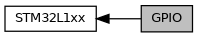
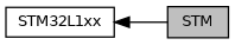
  digraph {
    rankdir=LR
    node [color=black fontname=Helvetica fontsize=10 shape=record style=filled]
-   n1 [fillcolor=grey75 fontcolor=black height=0.2 label=GPIO width=0.4]
+   n1 [fillcolor=grey75 fontcolor=black height=0.2 label=STM width=0.4]
    n2 [fillcolor=white height=0.2 label=STM32L1xx width=0.4]
    n2 -> n1 [dir=back fontname=Helvetica fontsize=10 labelfontname=Helvetica labelfontsize=10 shape=plaintext style=solid]
  }
